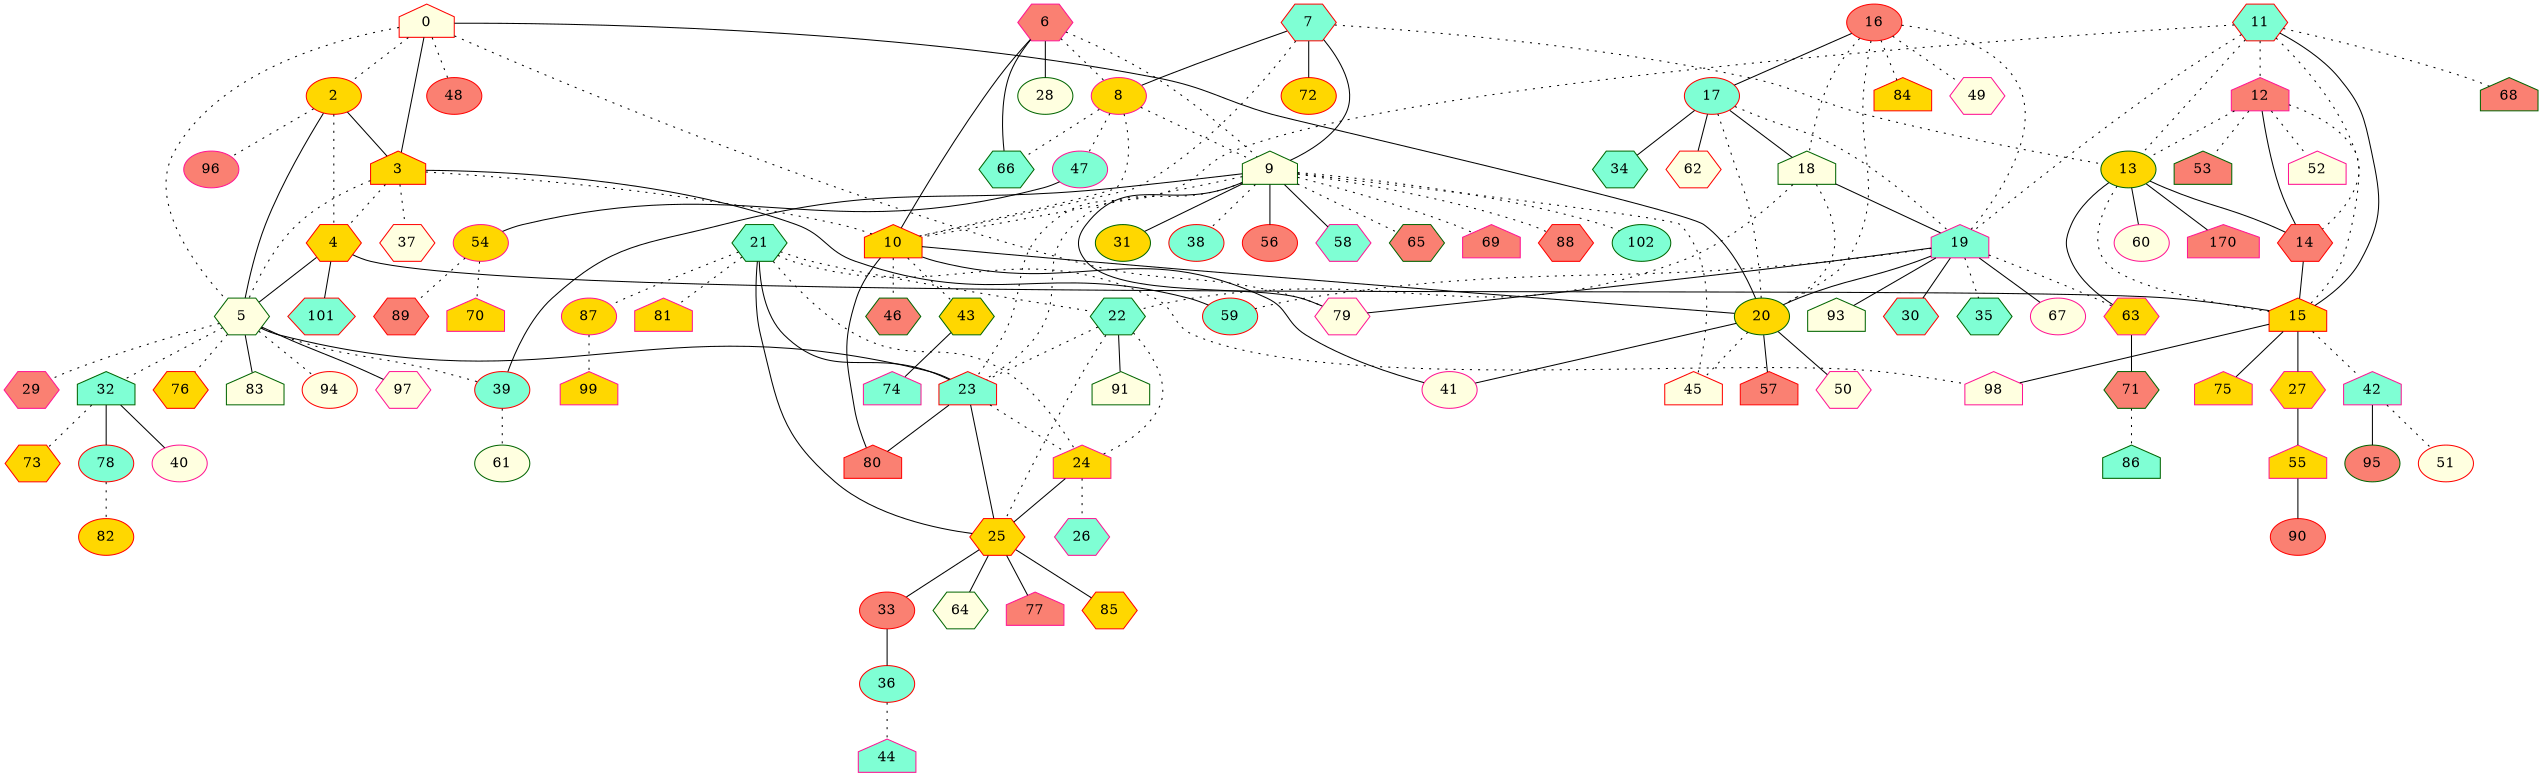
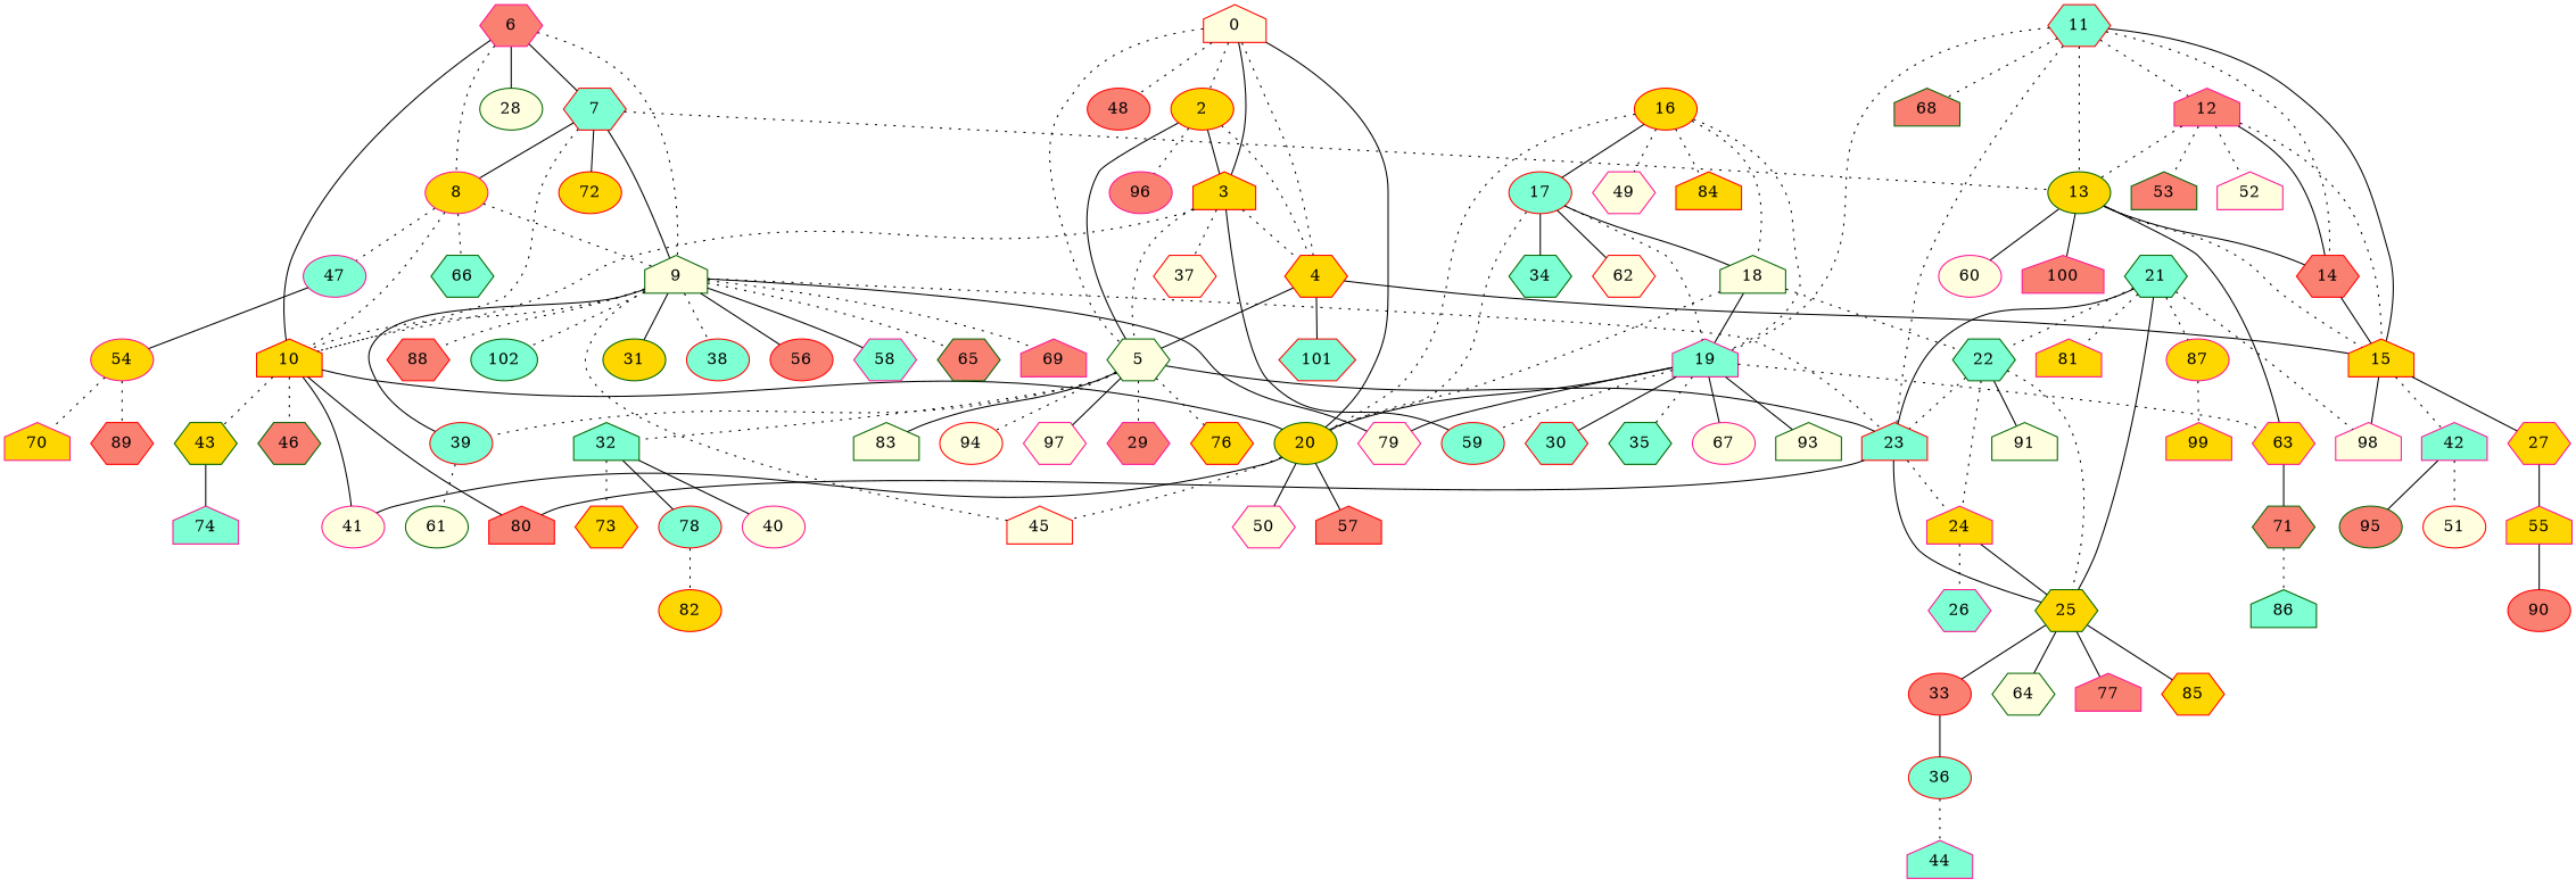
  graph {
    node [color=red fillcolor=gold shape=hexagon style=filled]
    edge [style=dotted]
    n1 [fillcolor=lightyellow label=0 shape=house]
    2 [shape=ellipse]
    3 [shape=house]
    4
    5 [color=darkgreen fillcolor=lightyellow]
    20 [color=darkgreen shape=ellipse]
    48 [fillcolor=salmon shape=ellipse]
    96 [color=deeppink fillcolor=salmon shape=ellipse]
    10 [shape=house]
    37 [fillcolor=lightyellow]
    59 [fillcolor=aquamarine shape=ellipse]
    15 [shape=house]
    101 [fillcolor=aquamarine]
    23 [fillcolor=aquamarine shape=house]
    29 [color=deeppink fillcolor=salmon]
    32 [color=darkgreen fillcolor=aquamarine shape=house]
    39 [fillcolor=aquamarine shape=ellipse]
    76
    83 [color=darkgreen fillcolor=lightyellow shape=house]
    94 [fillcolor=lightyellow shape=ellipse]
    97 [color=deeppink fillcolor=lightyellow]
    45 [fillcolor=lightyellow shape=house]
    41 [color=deeppink fillcolor=lightyellow shape=ellipse]
    50 [color=deeppink fillcolor=lightyellow]
    57 [fillcolor=salmon shape=house]
    43 [color=darkgreen]
    46 [color=darkgreen fillcolor=salmon]
    80 [fillcolor=salmon shape=house]
    27 [color=deeppink]
    42 [color=deeppink fillcolor=aquamarine shape=house]
-   75 [color=deeppink shape=house]
    98 [color=deeppink fillcolor=lightyellow shape=house]
    24 [color=deeppink shape=house]
-   25
+   25 [color=darkgreen]
    40 [color=deeppink fillcolor=lightyellow shape=ellipse]
    73
    78 [fillcolor=aquamarine shape=ellipse]
    61 [color=darkgreen fillcolor=lightyellow shape=ellipse]
    6 [color=deeppink fillcolor=salmon]
    7 [fillcolor=aquamarine]
    8 [color=deeppink shape=ellipse]
    9 [color=darkgreen fillcolor=lightyellow shape=house]
    28 [color=darkgreen fillcolor=lightyellow shape=ellipse]
    13 [color=darkgreen shape=ellipse]
    72 [shape=ellipse]
    47 [color=deeppink fillcolor=aquamarine shape=ellipse]
    66 [color=darkgreen fillcolor=aquamarine]
    31 [color=darkgreen shape=ellipse]
    38 [fillcolor=aquamarine shape=ellipse]
    56 [fillcolor=salmon shape=ellipse]
    58 [color=deeppink fillcolor=aquamarine]
    65 [color=darkgreen fillcolor=salmon]
    69 [color=deeppink fillcolor=salmon shape=house]
    79 [color=deeppink fillcolor=lightyellow]
    88 [fillcolor=salmon]
    102 [color=darkgreen fillcolor=aquamarine shape=ellipse]
    14 [fillcolor=salmon]
    60 [color=deeppink fillcolor=lightyellow shape=ellipse]
    63 [color=deeppink]
-   100 [color=deeppink fillcolor=salmon shape=house label=170]
+   100 [color=deeppink fillcolor=salmon shape=house]
    54 [color=deeppink shape=ellipse]
    74 [color=deeppink fillcolor=aquamarine shape=house]
    11 [fillcolor=aquamarine]
    12 [color=deeppink fillcolor=salmon shape=house]
    19 [color=deeppink fillcolor=aquamarine shape=house]
    68 [color=darkgreen fillcolor=salmon shape=house]
    52 [color=deeppink fillcolor=lightyellow shape=house]
    53 [color=darkgreen fillcolor=salmon shape=house]
    30 [fillcolor=aquamarine]
    35 [color=darkgreen fillcolor=aquamarine]
    67 [color=deeppink fillcolor=lightyellow shape=ellipse]
    93 [color=darkgreen fillcolor=lightyellow shape=house]
    71 [color=darkgreen fillcolor=salmon]
    55 [color=deeppink shape=house]
    51 [fillcolor=lightyellow shape=ellipse]
    95 [color=darkgreen fillcolor=salmon shape=ellipse]
-   16 [fillcolor=salmon shape=ellipse]
+   16 [shape=ellipse]
    17 [fillcolor=aquamarine shape=ellipse]
    18 [color=darkgreen fillcolor=lightyellow shape=house]
    49 [color=deeppink fillcolor=lightyellow]
    84 [shape=house]
    34 [color=darkgreen fillcolor=aquamarine]
    62 [fillcolor=lightyellow]
    22 [color=darkgreen fillcolor=aquamarine]
    91 [color=darkgreen fillcolor=lightyellow shape=house]
    21 [color=darkgreen fillcolor=aquamarine]
    81 [color=deeppink shape=house]
    87 [color=deeppink shape=ellipse]
    26 [color=deeppink fillcolor=aquamarine]
    33 [fillcolor=salmon shape=ellipse]
    64 [color=darkgreen fillcolor=lightyellow]
    77 [color=deeppink fillcolor=salmon shape=house]
    85
    99 [color=deeppink shape=house]
    36 [fillcolor=aquamarine shape=ellipse]
    90 [fillcolor=salmon shape=ellipse]
    82 [shape=ellipse]
    44 [color=deeppink fillcolor=aquamarine shape=house]
    70 [color=deeppink shape=house]
    89 [fillcolor=salmon]
    86 [color=darkgreen fillcolor=aquamarine shape=house]
    n1 -- 2
    n1 -- 3 [style=solid]
-   n1 -- 79
+   n1 -- 4
    n1 -- 5
    n1 -- 20 [style=solid]
    n1 -- 48
    2 -- 3 [style=solid]
    2 -- 4
    2 -- 5 [style=solid]
    2 -- 96
    3 -- 4
    3 -- 5
    3 -- 10
    3 -- 37
    3 -- 59 [style=solid]
    4 -- 5 [style=solid]
    4 -- 15 [style=solid]
    4 -- 101 [style=solid]
    5 -- 23 [style=solid]
    5 -- 29
    5 -- 32
    5 -- 39
    5 -- 76
    5 -- 83 [style=solid]
    5 -- 94
    5 -- 97 [style=solid]
    20 -- 45
    20 -- 41 [style=solid]
    20 -- 50 [style=solid]
    20 -- 57 [style=solid]
    10 -- 20 [style=solid]
    10 -- 41 [style=solid]
    10 -- 43
    10 -- 46
    10 -- 80 [style=solid]
    15 -- 27 [style=solid]
    15 -- 42
-   15 -- 75 [style=solid]
    15 -- 98 [style=solid]
    23 -- 80 [style=solid]
    23 -- 24
    23 -- 25 [style=solid]
    32 -- 40 [style=solid]
    32 -- 73
    32 -- 78 [style=solid]
    39 -- 61
    43 -- 74 [style=solid]
    27 -- 55 [style=solid]
    42 -- 51
    42 -- 95 [style=solid]
    24 -- 25 [style=solid]
    24 -- 26
    25 -- 33 [style=solid]
    25 -- 64 [style=solid]
    25 -- 77 [style=solid]
    25 -- 85 [style=solid]
    78 -- 82
    6 -- 10 [style=solid]
-   6 -- 66 [style=solid]
+   6 -- 7 [style=solid]
    6 -- 8
    6 -- 9
    6 -- 28 [style=solid]
    7 -- 10
    7 -- 8 [style=solid]
    7 -- 9 [style=solid]
    7 -- 13
    7 -- 72 [style=solid]
    8 -- 10
    8 -- 9
    8 -- 47
    8 -- 66
    9 -- 10
    9 -- 23
    9 -- 39 [style=solid]
    9 -- 45
    9 -- 31 [style=solid]
    9 -- 38
    9 -- 56 [style=solid]
    9 -- 58 [style=solid]
    9 -- 65
    9 -- 69
    9 -- 79 [style=solid]
    9 -- 88
    9 -- 102
    13 -- 15
    13 -- 14 [style=solid]
    13 -- 60 [style=solid]
    13 -- 63 [style=solid]
    13 -- 100 [style=solid]
    47 -- 54 [style=solid]
    14 -- 15 [style=solid]
    63 -- 71 [style=solid]
    54 -- 70
    54 -- 89
    11 -- 15 [style=solid]
    11 -- 23
    11 -- 13
    11 -- 14
    11 -- 12
    11 -- 19
    11 -- 68
    12 -- 15
    12 -- 13
    12 -- 14 [style=solid]
    12 -- 52
    12 -- 53
    19 -- 20 [style=solid]
    19 -- 59
    19 -- 79 [style=solid]
    19 -- 63
    19 -- 30 [style=solid]
    19 -- 35
    19 -- 67 [style=solid]
    19 -- 93 [style=solid]
    71 -- 86
    55 -- 90 [style=solid]
    16 -- 20
    16 -- 19
    16 -- 17 [style=solid]
    16 -- 18
    16 -- 49
    16 -- 84
    17 -- 20
    17 -- 19
    17 -- 18 [style=solid]
    17 -- 34 [style=solid]
    17 -- 62 [style=solid]
    18 -- 20
    18 -- 19 [style=solid]
    18 -- 22
    22 -- 23
    22 -- 24
    22 -- 25
    22 -- 91 [style=solid]
    21 -- 23 [style=solid]
    21 -- 98
-   21 -- 24
    21 -- 25 [style=solid]
    21 -- 22
    21 -- 81
    21 -- 87
    87 -- 99
    33 -- 36 [style=solid]
    36 -- 44
  }
